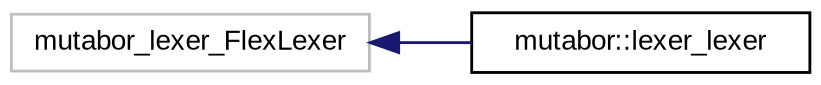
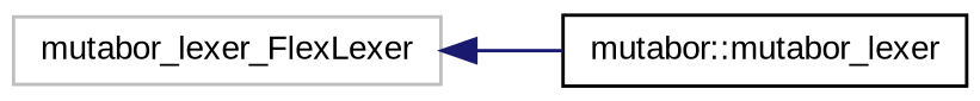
  digraph {
    rankdir=LR
    fontname="Liberation Sans"
    node [fillcolor=white fontname="Liberation Sans" fontsize=10 shape=record style=filled]
    n1 [color=grey75 height=0.2 label=mutabor_lexer_FlexLexer width=0.4]
-   n2 [color=black height=0.2 label="mutabor::lexer_lexer" width=0.4]
+   n2 [color=black height=0.2 label="mutabor::mutabor_lexer" width=0.4]
    n1 -> n2 [color=midnightblue dir=back fontname="Liberation Sans" fontsize=10 labelfontname=Sans labelfontsize=10 style=solid]
  }
